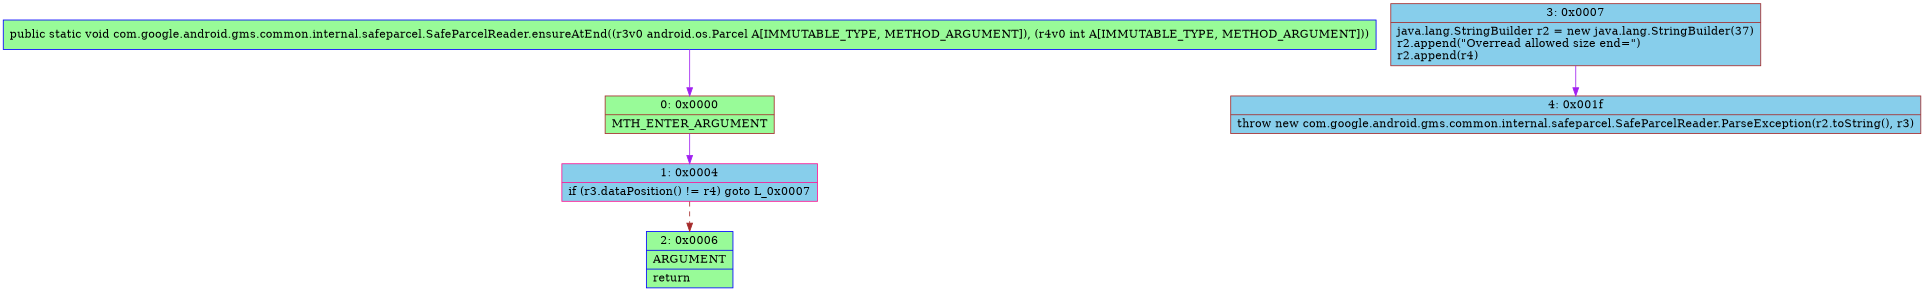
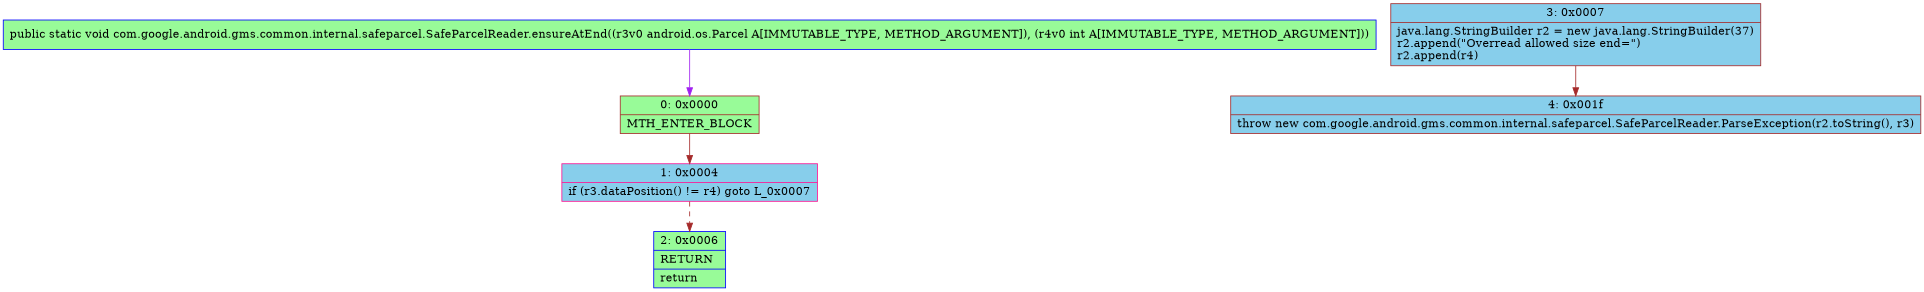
  digraph {
    node [color=brown fillcolor=palegreen shape=record style=filled]
    edge [color=purple]
-   n1 [label="{0\:\ 0x0000|MTH_ENTER_ARGUMENT\l}"]
+   n1 [label="{0\:\ 0x0000|MTH_ENTER_BLOCK\l}"]
    n2 [color=deeppink fillcolor=skyblue label="{1\:\ 0x0004|if (r3.dataPosition() != r4) goto L_0x0007\l}"]
-   n3 [color=blue label="{2\:\ 0x0006|ARGUMENT\l|return\l}"]
+   n3 [color=blue label="{2\:\ 0x0006|RETURN\l|return\l}"]
    n4 [fillcolor=skyblue label="{3\:\ 0x0007|java.lang.StringBuilder r2 = new java.lang.StringBuilder(37)\lr2.append(\"Overread allowed size end=\")\lr2.append(r4)\l}"]
    n5 [fillcolor=skyblue label="{4\:\ 0x001f|throw new com.google.android.gms.common.internal.safeparcel.SafeParcelReader.ParseException(r2.toString(), r3)\l}"]
    n6 [color=blue label="{public static void com.google.android.gms.common.internal.safeparcel.SafeParcelReader.ensureAtEnd((r3v0 android.os.Parcel A[IMMUTABLE_TYPE, METHOD_ARGUMENT]), (r4v0 int A[IMMUTABLE_TYPE, METHOD_ARGUMENT])) }"]
-   n1 -> n2
+   n1 -> n2 [color=brown]
    n2 -> n3 [color=brown style=dashed]
-   n4 -> n5
+   n4 -> n5 [color=brown]
    n6 -> n1
  }
